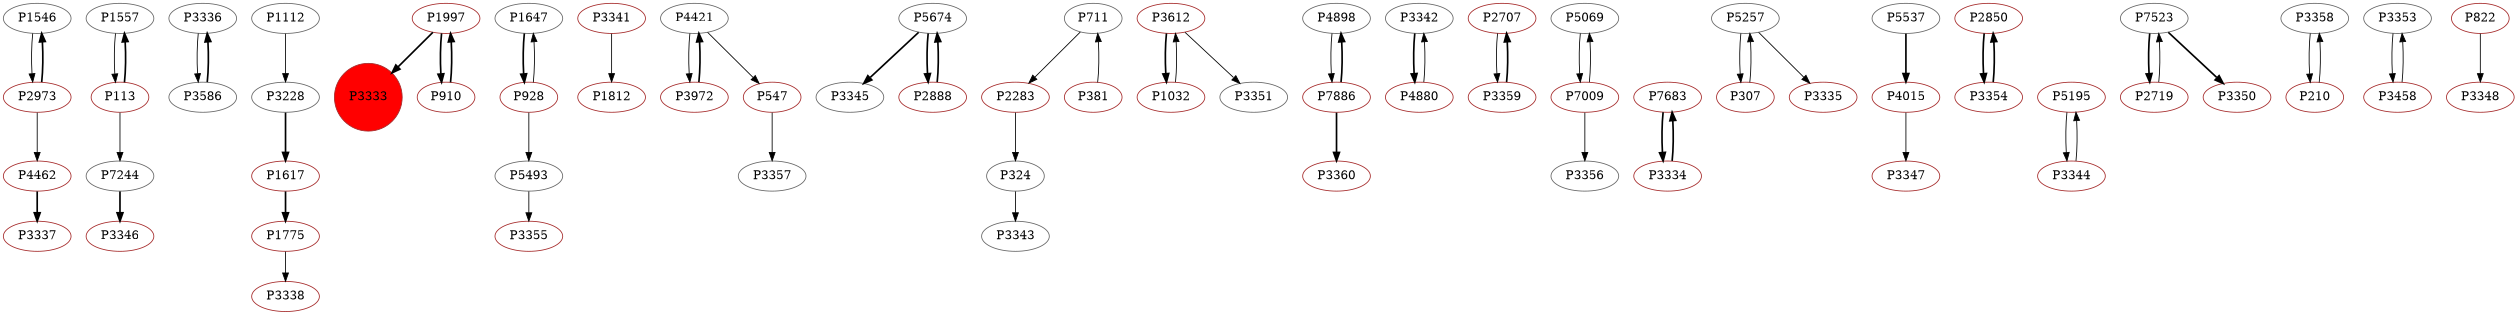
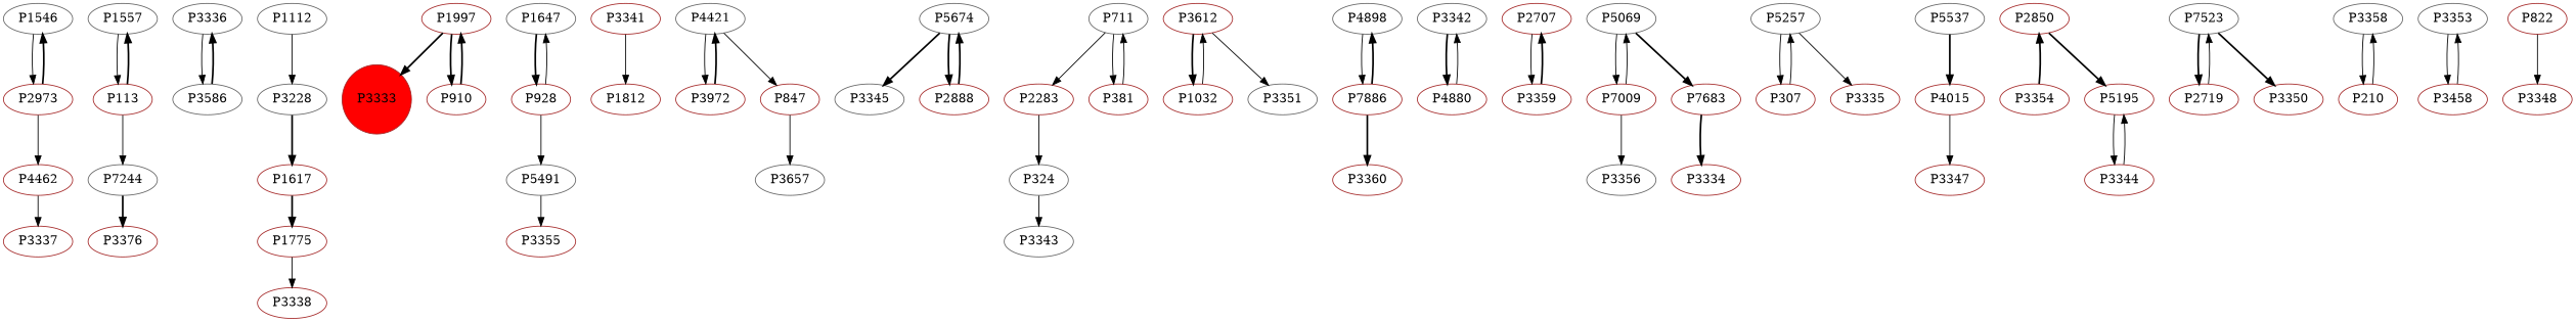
  digraph {
    node [color=brown]
    edge [style=solid]
    P1546 [color=gray40]
    P2973
    P4462
    P3337
    P1557 [color=gray40]
    P113
    P7244 [color=gray40]
-   P3346
+   P3346 [label=P3376]
    P3336 [color=gray40]
    P3586 [color=gray40]
    P3228 [color=gray40]
    P1617
    P1112 [color=gray40]
    P1775
    P3333 [fillcolor=red shape=circle style=filled]
    P1997
    P910
    P1647 [color=gray40]
    P928
-   P5491 [color=gray40 label=P5493]
+   P5491 [color=gray40]
    P3355
    P3341
    P1812
    P4421 [color=gray40]
    P3972
-   P547
-   P3357 [color=gray40]
+   P547 [label=P847]
+   P3357 [color=gray40 label=P3657]
    P5674 [color=gray40]
    P3345 [color=gray40]
    P2888
    P711 [color=gray40]
    P2283
    P381
    P324 [color=gray40]
    P3343 [color=gray40]
    P3612
    P1032
    P3351 [color=gray40]
    P3338
    P4898 [color=gray40]
    P7886
    P3360
    P3342 [color=gray40]
    P4880
    P2707
    P3359
    P5069 [color=gray40]
    P7009
    P3356 [color=gray40]
    P3334
    P7683
    P5257 [color=gray40]
    P307
    P3335
    P5537 [color=gray40]
    P4015
    P3347
    P5195
    P3344
    P3354
    P2850
    P7523 [color=gray40]
    P2719
    P3350
    P3358 [color=gray40]
    P210
    P3353 [color=gray40]
    P3458
    P822
    P3348
    P1546 -> P2973
    P2973 -> P1546 [style=bold]
    P2973 -> P4462
-   P4462 -> P3337 [style=bold]
+   P4462 -> P3337
    P1557 -> P113
    P113 -> P1557 [style=bold]
    P113 -> P7244
    P7244 -> P3346 [style=bold]
    P3336 -> P3586
    P3586 -> P3336 [style=bold]
    P3228 -> P1617 [style=bold]
    P1617 -> P1775 [style=bold]
    P1112 -> P3228
    P1775 -> P3338
    P1997 -> P3333 [style=bold]
    P1997 -> P910 [style=bold]
    P910 -> P1997 [style=bold]
    P1647 -> P928 [style=bold]
    P928 -> P1647
    P928 -> P5491
    P5491 -> P3355
    P3341 -> P1812
    P4421 -> P3972
    P4421 -> P547
    P3972 -> P4421 [style=bold]
    P547 -> P3357
    P5674 -> P3345 [style=bold]
    P5674 -> P2888 [style=bold]
    P2888 -> P5674 [style=bold]
    P711 -> P2283
+   P711 -> P381
    P2283 -> P324
    P381 -> P711
    P324 -> P3343
    P3612 -> P1032 [style=bold]
    P3612 -> P3351
    P1032 -> P3612
    P4898 -> P7886
    P7886 -> P4898 [style=bold]
    P7886 -> P3360 [style=bold]
    P3342 -> P4880 [style=bold]
    P4880 -> P3342
    P2707 -> P3359
    P3359 -> P2707 [style=bold]
    P5069 -> P7009
    P7009 -> P5069
    P7009 -> P3356
-   P3334 -> P7683 [style=bold]
+   P5069 -> P7683 [style=bold]
    P7683 -> P3334 [style=bold]
    P5257 -> P307
    P5257 -> P3335
    P307 -> P5257
    P5537 -> P4015 [style=bold]
    P4015 -> P3347
    P5195 -> P3344
    P3344 -> P5195
    P3354 -> P2850 [style=bold]
-   P2850 -> P3354 [style=bold]
+   P2850 -> P5195 [style=bold]
    P7523 -> P2719 [style=bold]
    P7523 -> P3350 [style=bold]
    P2719 -> P7523
    P3358 -> P210
    P210 -> P3358
    P3353 -> P3458
    P3458 -> P3353
    P822 -> P3348
  }
